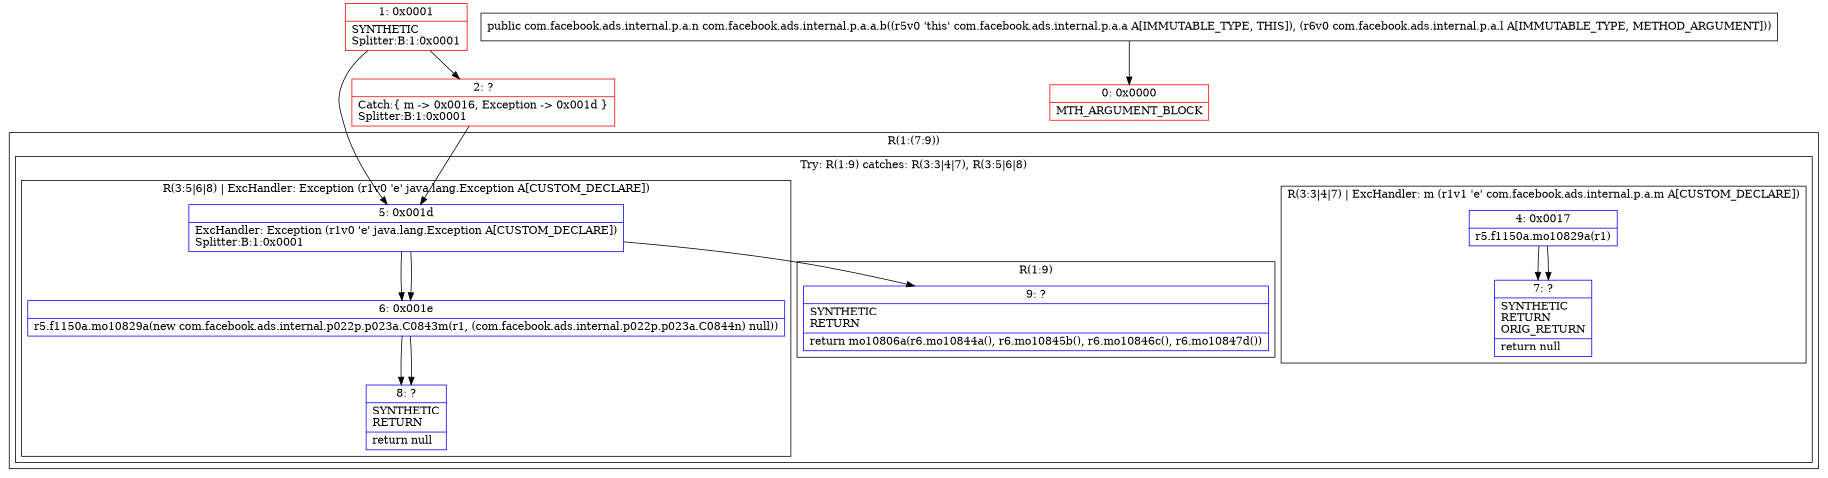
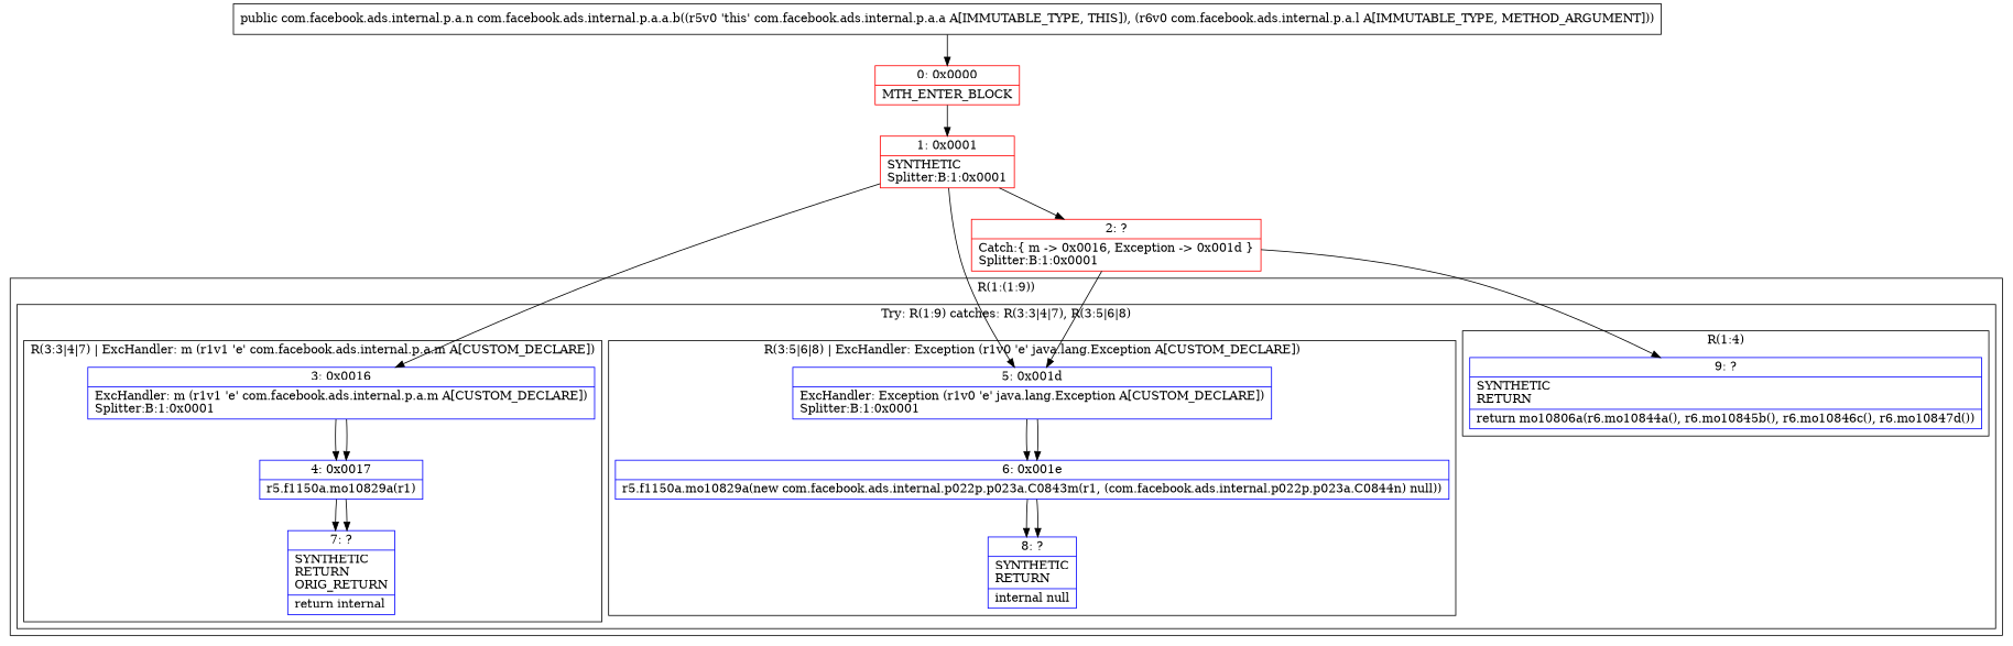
  digraph {
    node [color=blue shape=record]
    n1 [label="{9\:\ ?|SYNTHETIC\lRETURN\l|return mo10806a(r6.mo10844a(), r6.mo10845b(), r6.mo10846c(), r6.mo10847d())\l}"]
+   n2 [label="{3\:\ 0x0016|ExcHandler: m (r1v1 'e' com.facebook.ads.internal.p.a.m A[CUSTOM_DECLARE])\lSplitter:B:1:0x0001\l}"]
    n3 [label="{4\:\ 0x0017|r5.f1150a.mo10829a(r1)\l}"]
-   n4 [label="{7\:\ ?|SYNTHETIC\lRETURN\lORIG_RETURN\l|return null\l}"]
+   n4 [label="{7\:\ ?|SYNTHETIC\lRETURN\lORIG_RETURN\l|return internal\l}"]
    n5 [label="{5\:\ 0x001d|ExcHandler: Exception (r1v0 'e' java.lang.Exception A[CUSTOM_DECLARE])\lSplitter:B:1:0x0001\l}"]
    n6 [label="{6\:\ 0x001e|r5.f1150a.mo10829a(new com.facebook.ads.internal.p022p.p023a.C0843m(r1, (com.facebook.ads.internal.p022p.p023a.C0844n) null))\l}"]
-   n7 [label="{8\:\ ?|SYNTHETIC\lRETURN\l|return null\l}"]
-   n8 [color=red label="{0\:\ 0x0000|MTH_ARGUMENT_BLOCK\l}"]
+   n7 [label="{8\:\ ?|SYNTHETIC\lRETURN\l|internal null\l}"]
+   n8 [color=red label="{0\:\ 0x0000|MTH_ENTER_BLOCK\l}"]
    n9 [color=red label="{1\:\ 0x0001|SYNTHETIC\lSplitter:B:1:0x0001\l}"]
    n10 [color=red label="{2\:\ ?|Catch:\{ m \-\> 0x0016, Exception \-\> 0x001d \}\lSplitter:B:1:0x0001\l}"]
    n11 [label="{public com.facebook.ads.internal.p.a.n com.facebook.ads.internal.p.a.a.b((r5v0 'this' com.facebook.ads.internal.p.a.a A[IMMUTABLE_TYPE, THIS]), (r6v0 com.facebook.ads.internal.p.a.l A[IMMUTABLE_TYPE, METHOD_ARGUMENT])) }" color=""]
    subgraph cluster_1 {
-     label="R(1:(7:9))"
+     label="R(1:(1:9))"
      subgraph cluster_2 {
        label="Try: R(1:9) catches: R(3:3|4|7), R(3:5|6|8)"
        subgraph cluster_3 {
-         label="R(1:9)"
+         label="R(1:4)"
          n1
        }
        subgraph cluster_4 {
          label="R(3:3|4|7) | ExcHandler: m (r1v1 'e' com.facebook.ads.internal.p.a.m A[CUSTOM_DECLARE])\l"
+         n2
          n3
          n4
        }
        subgraph cluster_5 {
          label="R(3:5|6|8) | ExcHandler: Exception (r1v0 'e' java.lang.Exception A[CUSTOM_DECLARE])\l"
          n5
          n6
          n7
        }
      }
    }
    subgraph cluster_6 {
      label="R(3:3|4|7) | ExcHandler: m (r1v1 'e' com.facebook.ads.internal.p.a.m A[CUSTOM_DECLARE])\l"
    }
    subgraph cluster_7 {
      label="R(3:5|6|8) | ExcHandler: Exception (r1v0 'e' java.lang.Exception A[CUSTOM_DECLARE])\l"
    }
+   n2 -> n3
+   n2 -> n3
    n3 -> n4
    n3 -> n4
    n5 -> n6
    n5 -> n6
    n6 -> n7
    n6 -> n7
+   n8 -> n9
+   n9 -> n2
    n9 -> n5
    n9 -> n10
-   n5 -> n1
+   n10 -> n1
    n10 -> n5
    n11 -> n8
  }
